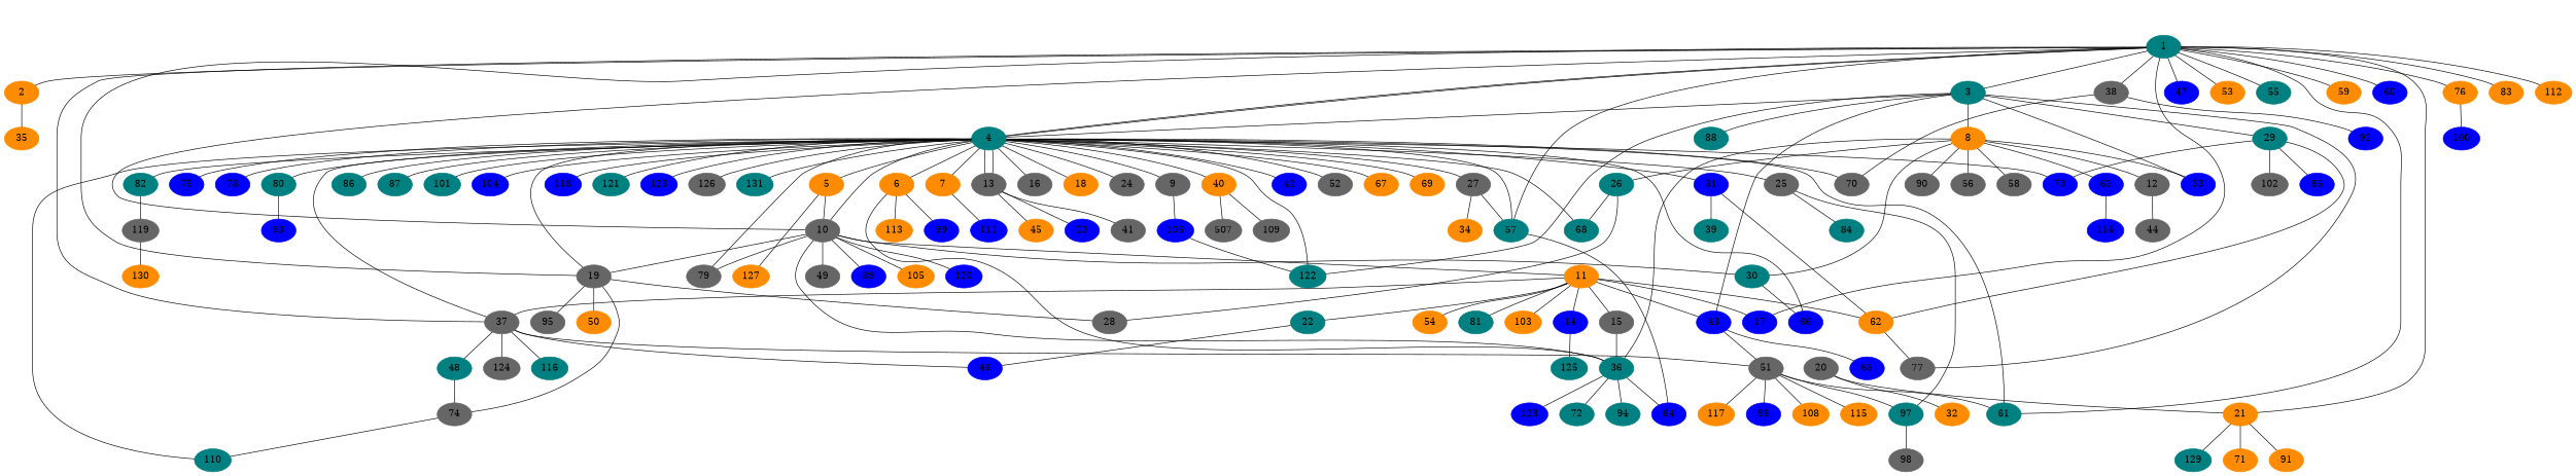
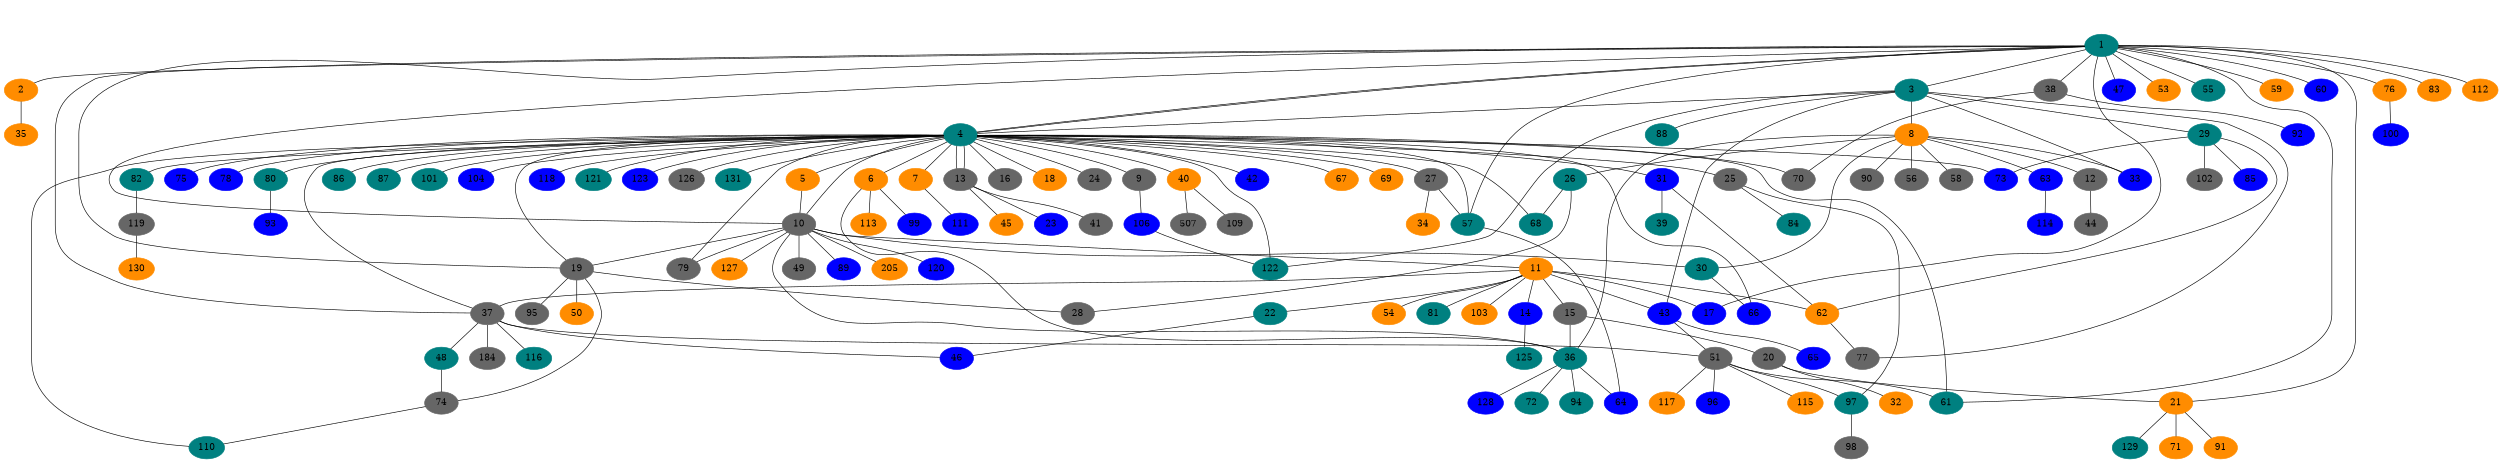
  graph {
    node [color=gray40 style=filled]
    1 [color=teal]
    2 [color=darkorange]
    3 [color=teal]
    4 [color=teal]
    10
    17 [color=blue]
    19
    21 [color=darkorange]
    37
    38
    47 [color=blue]
    53 [color=darkorange]
    55 [color=teal]
    57 [color=teal]
    59 [color=darkorange]
    60 [color=blue]
    61 [color=teal]
    76 [color=darkorange]
    83 [color=darkorange]
    112 [color=darkorange]
    35 [color=darkorange]
    8 [color=darkorange]
    29 [color=teal]
    33 [color=blue]
    43 [color=blue]
    77
    88 [color=teal]
    122 [color=teal]
    5 [color=darkorange]
    6 [color=darkorange]
    7 [color=darkorange]
    9
    13
    16
    18 [color=darkorange]
    24
    25
    27
    31 [color=blue]
    40 [color=darkorange]
    42 [color=blue]
-   52
    66 [color=blue]
    67 [color=darkorange]
    68 [color=teal]
    69 [color=darkorange]
    70
    73 [color=blue]
    75 [color=blue]
    78 [color=blue]
    79
    80 [color=teal]
    82 [color=teal]
    86 [color=teal]
    87 [color=teal]
    101 [color=teal]
    104 [color=blue]
    110 [color=teal]
    118 [color=blue]
    121 [color=teal]
    123 [color=blue]
    126
    131 [color=teal]
    36 [color=teal]
    30 [color=teal]
    11 [color=darkorange]
    49
    89 [color=blue]
-   105 [color=darkorange]
+   105 [color=darkorange label=205]
    120 [color=blue]
    127 [color=darkorange]
    28
    50 [color=darkorange]
    74
    95
    71 [color=darkorange]
    91 [color=darkorange]
    129 [color=teal]
    46 [color=blue]
    48 [color=teal]
    51
    116 [color=teal]
-   124
+   124 [label=184]
    92 [color=blue]
    64 [color=blue]
    100 [color=blue]
    12
    26 [color=teal]
    56
    58
    63 [color=blue]
    90
    62 [color=darkorange]
    85 [color=blue]
    102
    65 [color=blue]
    99 [color=blue]
    113 [color=darkorange]
    111 [color=blue]
    106 [color=blue]
    23 [color=blue]
    41
    45 [color=darkorange]
    84 [color=teal]
    97 [color=teal]
    34 [color=darkorange]
    39 [color=teal]
    n108 [label=507]
    109
    93 [color=blue]
    119
    72 [color=teal]
    94 [color=teal]
    128 [color=blue]
    44
    114 [color=blue]
    14 [color=blue]
    15
    22 [color=teal]
    54 [color=darkorange]
    81 [color=teal]
    103 [color=darkorange]
    125 [color=teal]
    20
    32 [color=darkorange]
    98
    96 [color=blue]
-   108 [color=darkorange]
    115 [color=darkorange]
    117 [color=darkorange]
    130 [color=darkorange]
    1 -- 2
    1 -- 3
    1 -- 4
    1 -- 4
    1 -- 10
    1 -- 17
    1 -- 19
    1 -- 21
    1 -- 37
    1 -- 38
    1 -- 47
    1 -- 53
    1 -- 55
    1 -- 57
    1 -- 59
    1 -- 60
    1 -- 61
    1 -- 76
    1 -- 83
    1 -- 112
    2 -- 35
    3 -- 4
    3 -- 8
    3 -- 29
    3 -- 33
    3 -- 43
    3 -- 77
    3 -- 88
    3 -- 122
    4 -- 10
    4 -- 19
    4 -- 37
    4 -- 57
    4 -- 61
    4 -- 122
    4 -- 5
    4 -- 6
    4 -- 7
    4 -- 9
    4 -- 13
    4 -- 13
    4 -- 16
    4 -- 18
    4 -- 24
    4 -- 25
    4 -- 27
    4 -- 31
    4 -- 40
    4 -- 42
-   4 -- 52
    4 -- 66
    4 -- 67
    4 -- 68
    4 -- 69
    4 -- 70
    4 -- 73
    4 -- 75
    4 -- 78
    4 -- 79
    4 -- 80
    4 -- 82
    4 -- 86
    4 -- 87
    4 -- 101
    4 -- 104
    4 -- 110
    4 -- 118
    4 -- 121
    4 -- 123
    4 -- 126
    4 -- 131
    10 -- 19
    10 -- 79
    10 -- 36
    10 -- 30
    10 -- 11
    10 -- 49
    10 -- 89
    10 -- 105
    10 -- 120
-   5 -- 127
+   10 -- 127
    19 -- 28
    19 -- 50
    19 -- 74
    19 -- 95
    21 -- 71
    21 -- 91
    21 -- 129
    37 -- 46
    37 -- 48
    37 -- 51
    37 -- 116
    37 -- 124
    38 -- 70
    38 -- 92
    57 -- 64
    76 -- 100
    8 -- 33
    8 -- 36
    8 -- 30
    8 -- 12
    8 -- 26
    8 -- 56
    8 -- 58
    8 -- 63
    8 -- 90
    29 -- 73
    29 -- 62
    29 -- 85
    29 -- 102
    43 -- 51
    43 -- 65
    5 -- 10
    6 -- 36
    6 -- 99
    6 -- 113
    7 -- 111
    9 -- 106
    13 -- 23
    13 -- 41
    13 -- 45
    25 -- 84
    25 -- 97
    27 -- 57
    27 -- 34
    31 -- 62
    31 -- 39
    40 -- n108
    40 -- 109
    80 -- 93
    82 -- 119
    36 -- 64
    36 -- 72
    36 -- 94
    36 -- 128
    30 -- 66
    11 -- 17
    11 -- 37
    11 -- 43
    11 -- 62
    11 -- 14
    11 -- 15
    11 -- 22
    11 -- 54
    11 -- 81
    11 -- 103
    74 -- 110
    48 -- 74
    51 -- 61
    51 -- 97
    51 -- 96
-   51 -- 108
    51 -- 115
    51 -- 117
    12 -- 44
    26 -- 68
    26 -- 28
    63 -- 114
    62 -- 77
    106 -- 122
    97 -- 98
    119 -- 130
    14 -- 125
    15 -- 36
+   15 -- 20
    22 -- 46
    20 -- 21
    20 -- 32
  }
